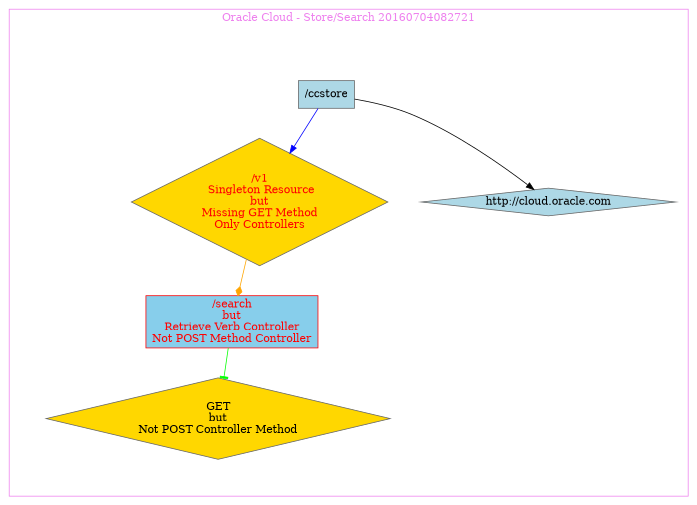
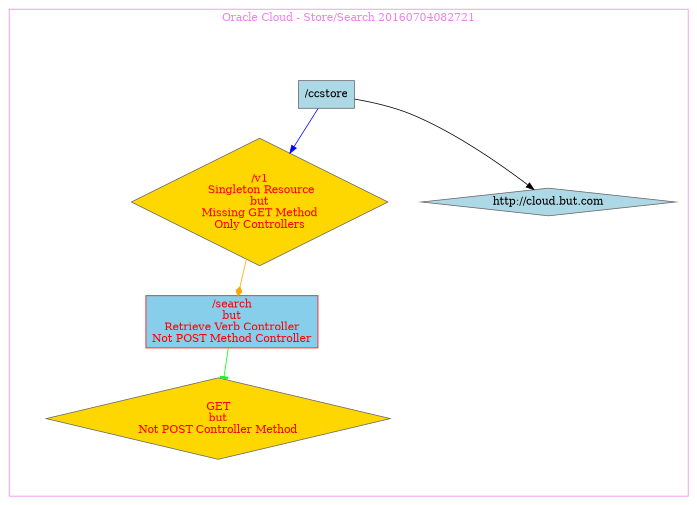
  digraph {
    rankdir=TB
    node [color=gray40 fillcolor=gold fontcolor=red shape=diamond style=filled]
    edge [arrowhead=normal]
-   n1 [fontcolor=black label="GET\nbut\nNot POST Controller Method"]
+   n1 [label="GET\nbut\nNot POST Controller Method"]
    n2 [color=red fillcolor=skyblue label="/search\nbut\nRetrieve Verb Controller\nNot POST Method Controller" shape=box]
    n3 [label="/v1\n Singleton Resource\nbut\nMissing GET Method\nOnly Controllers"]
    n4 [fillcolor=lightblue fontcolor=black label="/ccstore" shape=box]
-   n5 [fillcolor=lightblue fontcolor=black label="http://cloud.oracle.com"]
+   n5 [fillcolor=lightblue fontcolor=black label="http://cloud.but.com"]
    subgraph cluster_1 {
      color=violet
      fontcolor=violet
      label="Oracle Cloud - Store/Search 20160704082721"
      subgraph cluster_2 {
        color=white
        fontcolor=white
        label="Oracle Cloud - Store/Search 20160704082721"
        n5
        subgraph cluster_3 {
          color=white
          fontcolor=white
          label="Oracle Cloud - Store/Search 20160704082721"
          n4
          subgraph cluster_4 {
            color=white
            fontcolor=white
            label="Oracle Cloud - Store/Search 20160704082721"
            n3
            subgraph cluster_5 {
              color=white
              fontcolor=white
              label="Oracle Cloud - Store/Search 20160704082721"
              n2
              subgraph cluster_6 {
                color=white
                fontcolor=white
                label="Oracle Cloud - Store/Search 20160704082721"
                n1
              }
            }
          }
        }
      }
    }
    n2 -> n1 [arrowhead=tee color=green fontcolor=green]
    n3 -> n2 [arrowhead=diamond color=orange fontcolor=orange]
    n4 -> n3 [color=blue fontcolor=blue]
    n4 -> n5 [color=black fontcolor=black]
  }
